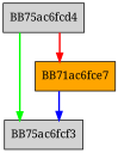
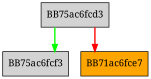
  digraph {
    fontname="Noto Serif"
    splines=ortho
    node [fillcolor=lightgrey fontname="Noto Serif" shape=box style=filled]
    edge [fontname="Noto Serif" style=bold]
-   BB75ac6fcd4
+   BB75ac6fcd4 [label=BB75ac6fcd3]
    BB75ac6fcf3
    n3 [fillcolor=orange label=BB71ac6fce7]
    BB75ac6fcd4 -> BB75ac6fcf3 [color=green]
    BB75ac6fcd4 -> n3 [color=red]
-   n3 -> BB75ac6fcf3 [color=blue]
  }
